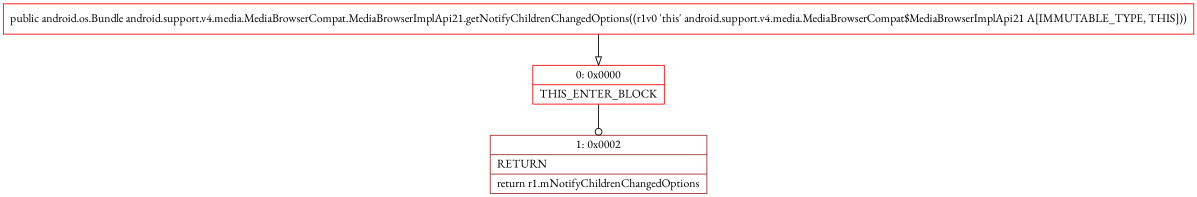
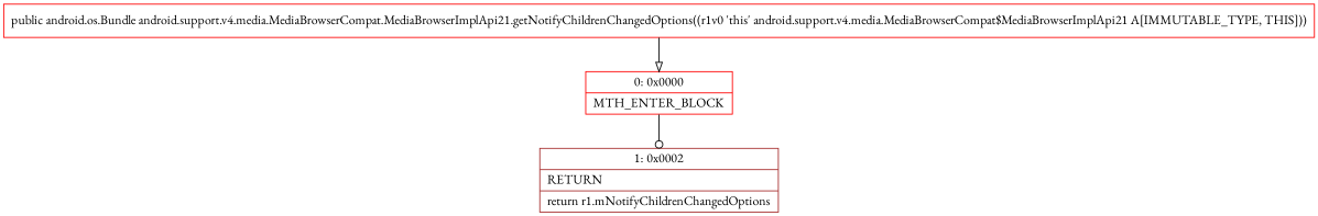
  digraph {
    fontname="EB Garamond"
    node [shape=record color=red fontname="EB Garamond"]
    edge [color=black fontname="EB Garamond"]
-   n1 [label="{0\:\ 0x0000|THIS_ENTER_BLOCK\l}"]
+   n1 [label="{0\:\ 0x0000|MTH_ENTER_BLOCK\l}"]
    n2 [label="{1\:\ 0x0002|RETURN\l|return r1.mNotifyChildrenChangedOptions\l}" color=brown]
    n3 [label="{public android.os.Bundle android.support.v4.media.MediaBrowserCompat.MediaBrowserImplApi21.getNotifyChildrenChangedOptions((r1v0 'this' android.support.v4.media.MediaBrowserCompat$MediaBrowserImplApi21 A[IMMUTABLE_TYPE, THIS])) }"]
    n1 -> n2 [arrowhead=odot]
    n3 -> n1 [arrowhead=onormal]
  }
